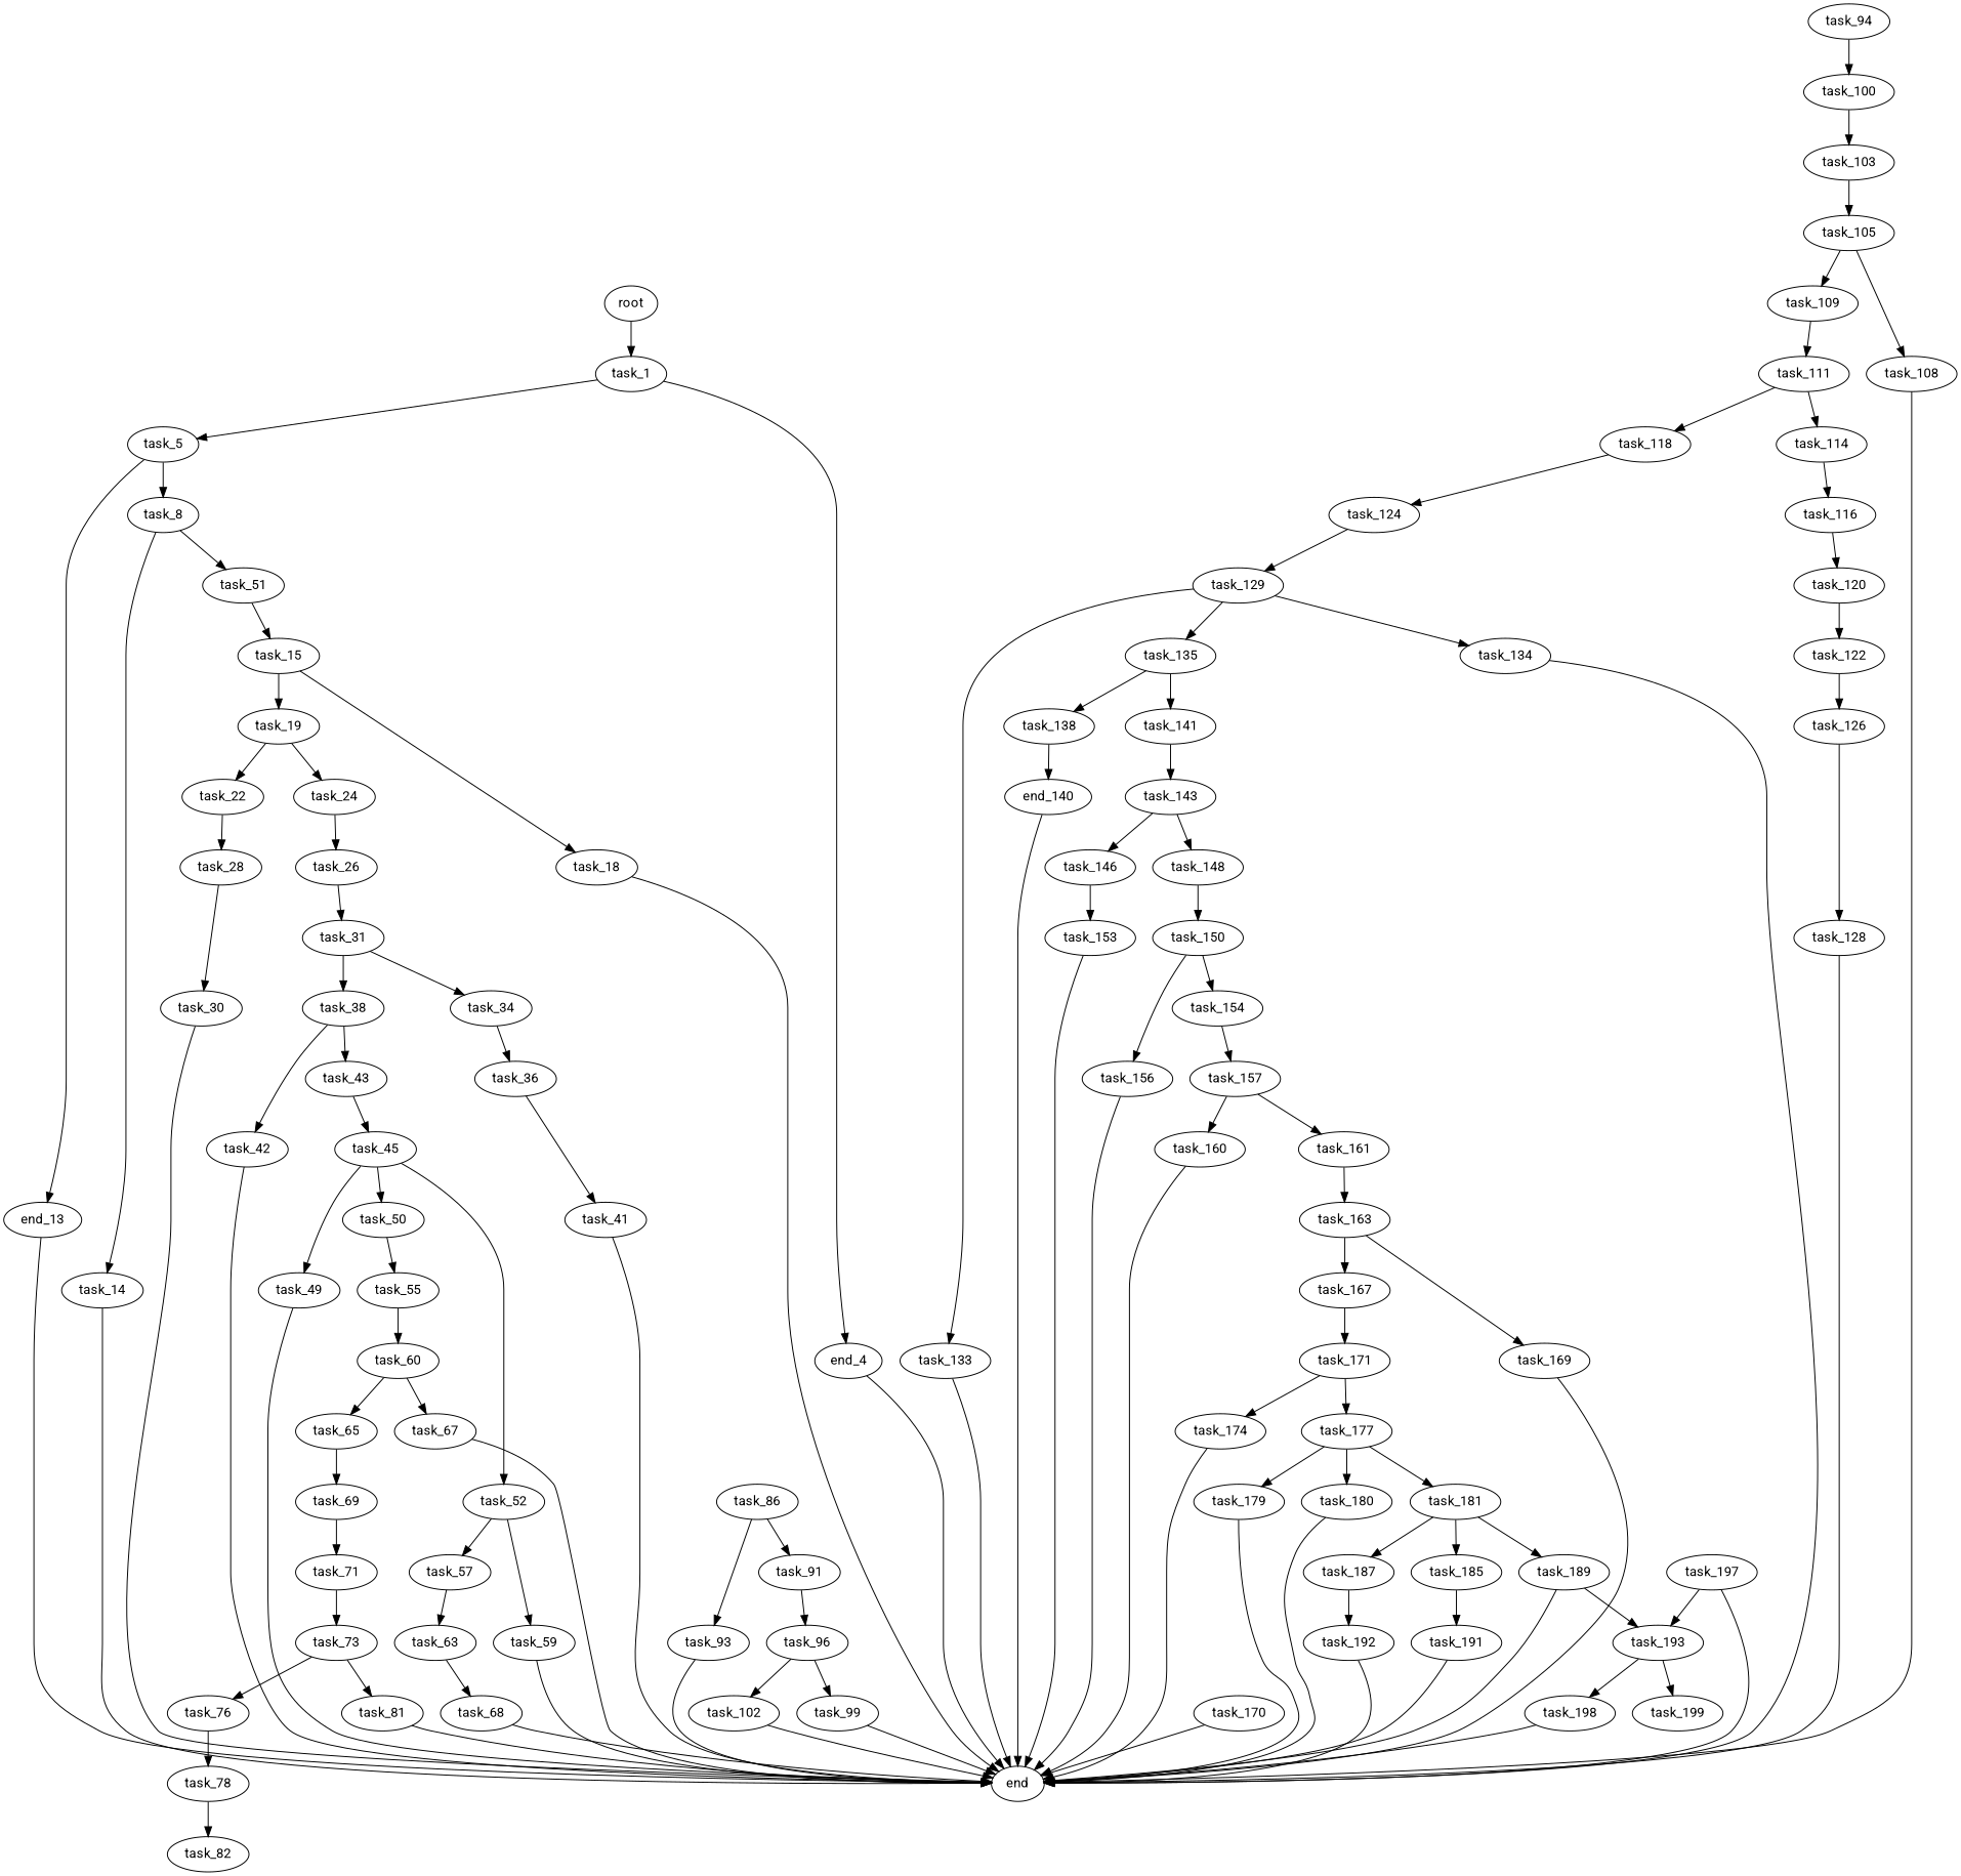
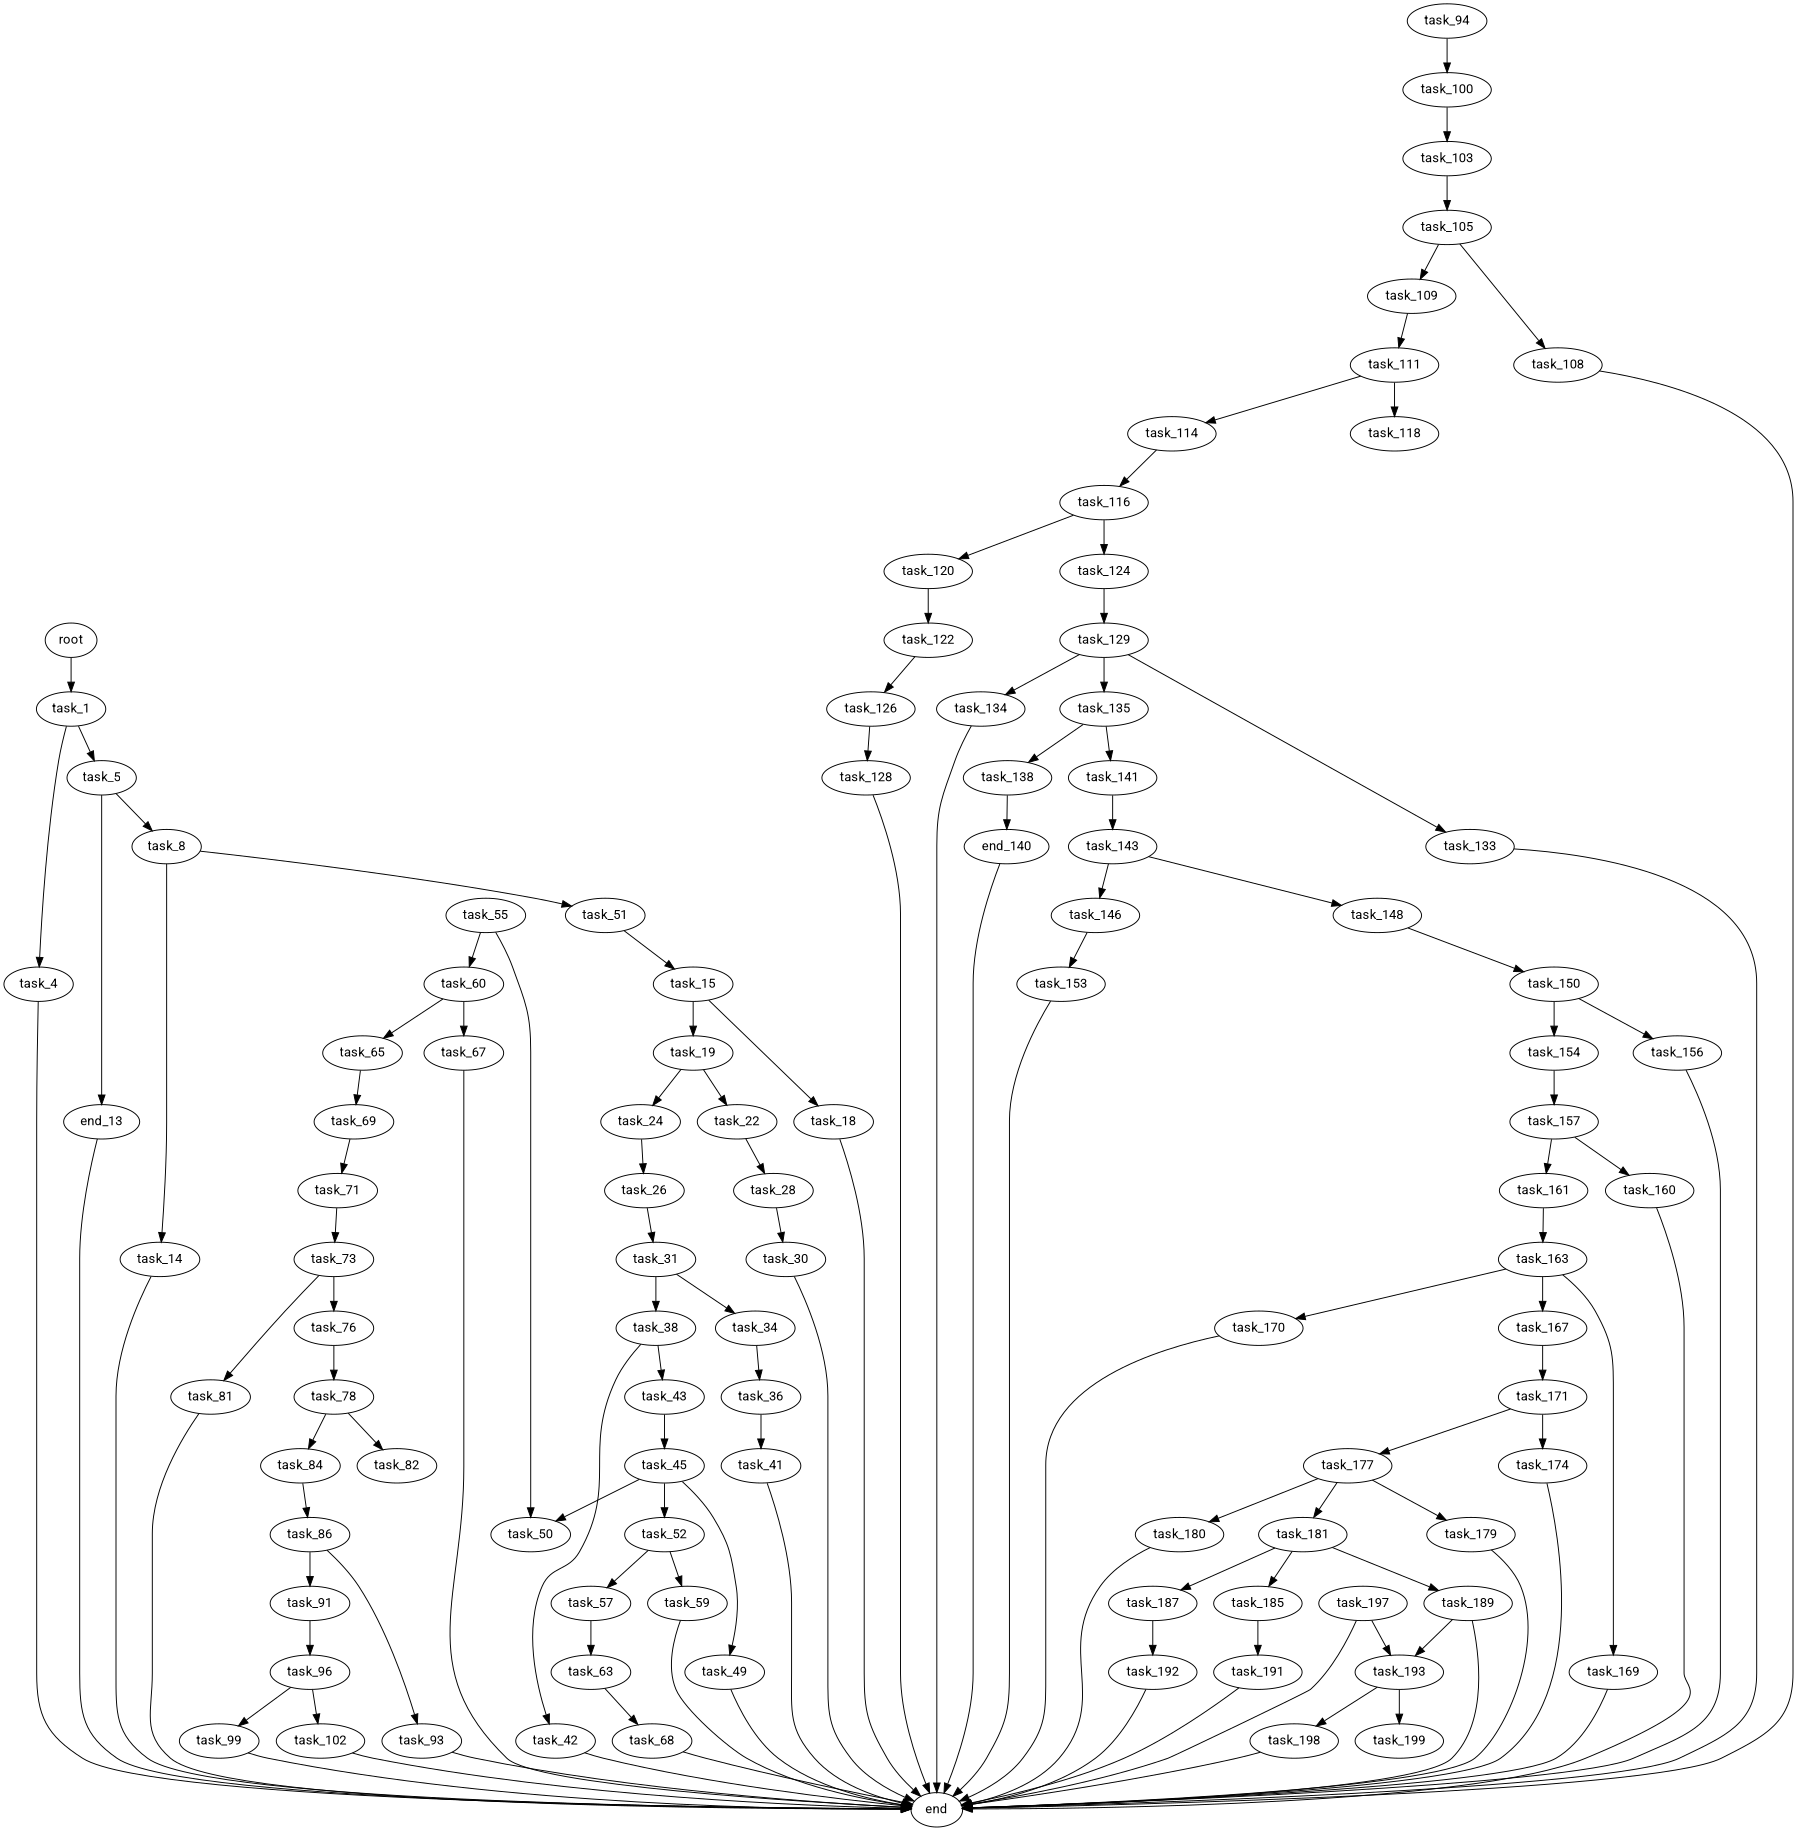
  digraph {
    fontname=Roboto
    node [fontname=Roboto]
    edge [fontname=Roboto]
    root
    task_1
-   task_4 [label=end_4]
+   task_4
    task_5
    end
    task_8
    n7 [label=end_13]
    n8 [label=task_51]
    task_14
    task_15
    task_18
    task_19
    task_22
    task_24
    task_28
    task_26
    task_30
    task_31
    task_34
    task_38
    task_36
    task_42
    task_43
    task_41
    task_45
    task_49
    task_50
    task_52
    task_55
    task_57
    task_59
    task_60
    task_63
    task_65
    task_67
    task_68
    task_69
    task_71
    task_73
    task_76
    task_81
    task_78
    task_82
+   task_84
    task_86
    task_91
    task_93
    task_94
    task_100
    task_96
    task_99
    task_102
    task_103
    task_105
    task_108
    task_109
    task_111
    task_114
    task_118
    task_116
    task_124
    task_120
    task_129
    task_122
    task_126
    task_133
    task_134
    task_135
    task_128
    task_138
    task_141
    n72 [label=end_140]
    task_143
    task_146
    task_148
    task_153
    task_150
    task_154
    task_156
    task_157
    task_160
    task_161
    task_163
    task_167
    task_169
    task_170
    task_171
    task_174
    n89 [label=task_177]
    task_179
    task_180
    task_181
    task_185
    task_187
    task_189
    task_191
    task_192
    task_193
    task_198
    task_199
    task_197
    root -> task_1
    task_1 -> task_4
    task_1 -> task_5
    task_4 -> end
    task_5 -> task_8
    task_5 -> n7
    task_8 -> n8
    task_8 -> task_14
    n7 -> end
    n8 -> task_15
    task_14 -> end
    task_15 -> task_18
    task_15 -> task_19
    task_18 -> end
    task_19 -> task_22
    task_19 -> task_24
    task_22 -> task_28
    task_24 -> task_26
    task_28 -> task_30
    task_26 -> task_31
    task_30 -> end
    task_31 -> task_34
    task_31 -> task_38
    task_34 -> task_36
    task_38 -> task_42
    task_38 -> task_43
    task_36 -> task_41
    task_42 -> end
    task_43 -> task_45
    task_41 -> end
    task_45 -> task_49
    task_45 -> task_50
    task_45 -> task_52
    task_49 -> end
-   task_50 -> task_55
+   task_55 -> task_50
    task_52 -> task_57
    task_52 -> task_59
    task_55 -> task_60
    task_57 -> task_63
    task_59 -> end
    task_60 -> task_65
    task_60 -> task_67
    task_63 -> task_68
    task_65 -> task_69
    task_67 -> end
    task_68 -> end
    task_69 -> task_71
    task_71 -> task_73
    task_73 -> task_76
    task_73 -> task_81
    task_76 -> task_78
    task_81 -> end
    task_78 -> task_82
+   task_78 -> task_84
+   task_84 -> task_86
    task_86 -> task_91
    task_86 -> task_93
    task_91 -> task_96
    task_93 -> end
    task_94 -> task_100
    task_100 -> task_103
    task_96 -> task_99
    task_96 -> task_102
    task_99 -> end
    task_102 -> end
    task_103 -> task_105
    task_105 -> task_108
    task_105 -> task_109
    task_108 -> end
    task_109 -> task_111
    task_111 -> task_114
    task_111 -> task_118
    task_114 -> task_116
-   task_118 -> task_124
+   task_116 -> task_124
    task_116 -> task_120
    task_124 -> task_129
    task_120 -> task_122
    task_129 -> task_133
    task_129 -> task_134
    task_129 -> task_135
    task_122 -> task_126
    task_126 -> task_128
    task_133 -> end
    task_134 -> end
    task_135 -> task_138
    task_135 -> task_141
    task_128 -> end
    task_138 -> n72
    task_141 -> task_143
    n72 -> end
    task_143 -> task_146
    task_143 -> task_148
    task_146 -> task_153
    task_148 -> task_150
    task_153 -> end
    task_150 -> task_154
    task_150 -> task_156
    task_154 -> task_157
    task_156 -> end
    task_157 -> task_160
    task_157 -> task_161
    task_160 -> end
    task_161 -> task_163
    task_163 -> task_167
    task_163 -> task_169
+   task_163 -> task_170
    task_167 -> task_171
    task_169 -> end
    task_170 -> end
    task_171 -> task_174
    task_171 -> n89
    task_174 -> end
    n89 -> task_179
    n89 -> task_180
    n89 -> task_181
    task_179 -> end
    task_180 -> end
    task_181 -> task_185
    task_181 -> task_187
    task_181 -> task_189
    task_185 -> task_191
    task_187 -> task_192
    task_189 -> end
    task_189 -> task_193
    task_191 -> end
    task_192 -> end
    task_193 -> task_198
    task_193 -> task_199
    task_198 -> end
    task_197 -> end
    task_197 -> task_193
  }
